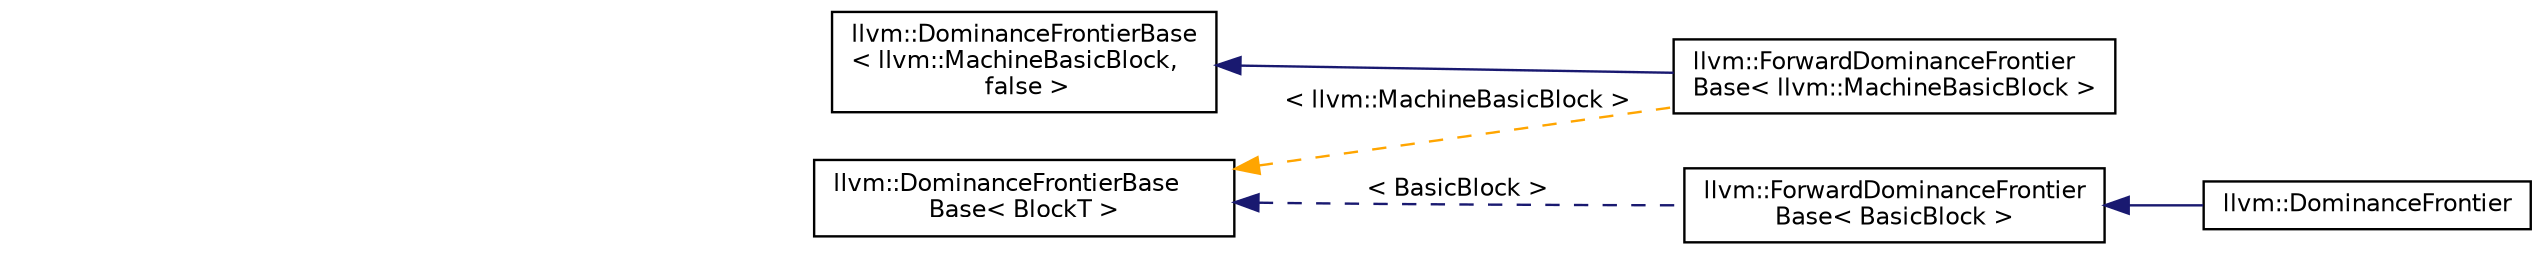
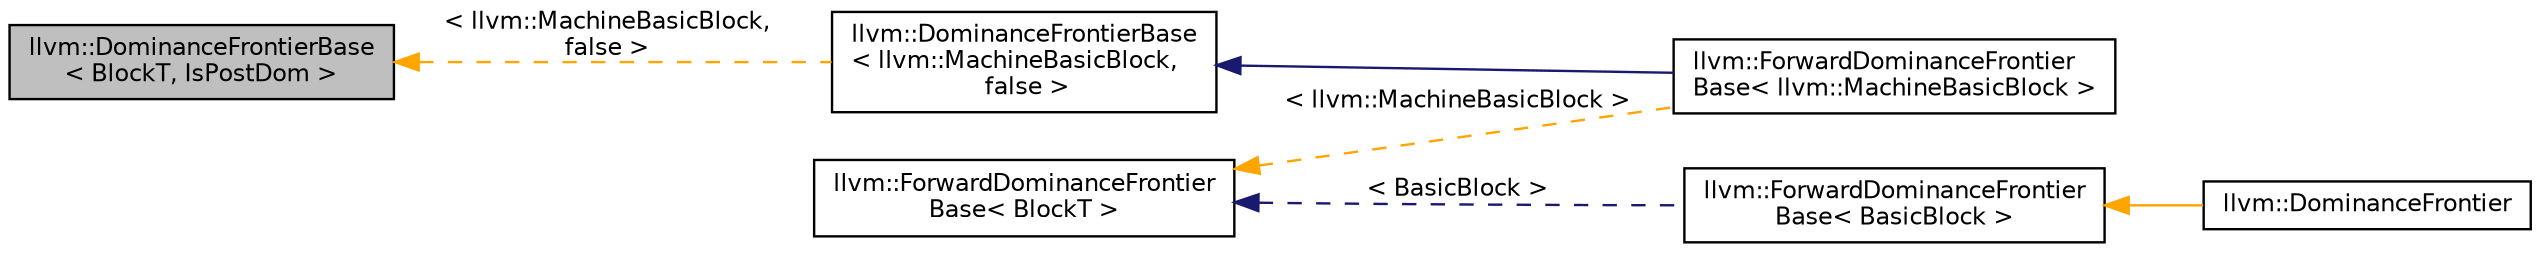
  digraph {
    rankdir=LR
    node [color=black fontname=Helvetica fontsize=10 shape=record]
    edge [color=midnightblue dir=back fontname=Helvetica fontsize=10 labelfontname=Helvetica labelfontsize=10 style=dashed]
+   n1 [fillcolor=grey75 fontcolor=black height=0.2 label="llvm::DominanceFrontierBase\l\< BlockT, IsPostDom \>" style=filled width=0.4]
    n2 [height=0.2 label="llvm::DominanceFrontierBase\l\< llvm::MachineBasicBlock,\l false \>" width=0.4]
    n3 [height=0.2 label="llvm::ForwardDominanceFrontier\lBase\< llvm::MachineBasicBlock \>" width=0.4]
-   n4 [height=0.2 label="llvm::DominanceFrontierBase\lBase\< BlockT \>" width=0.4]
+   n4 [height=0.2 label="llvm::ForwardDominanceFrontier\lBase\< BlockT \>" width=0.4]
    n5 [height=0.2 label="llvm::ForwardDominanceFrontier\lBase\< BasicBlock \>" width=0.4]
    n6 [height=0.2 label="llvm::DominanceFrontier" width=0.4]
+   n1 -> n2 [color=orange label=" \< llvm::MachineBasicBlock,\l false \>"]
    n2 -> n3 [style=solid]
    n4 -> n3 [color=orange label=" \< llvm::MachineBasicBlock \>"]
    n4 -> n5 [label=" \< BasicBlock \>"]
-   n5 -> n6 [style=solid]
+   n5 -> n6 [color=orange style=solid]
  }
